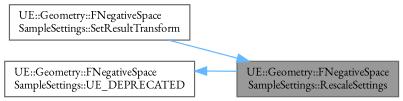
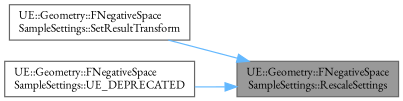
  digraph {
    rankdir=RL
    fontname="EB Garamond"
    node [color=grey40 fillcolor=white fontname="EB Garamond" fontsize=10 shape=box style=filled]
    edge [color=steelblue1 dir=back fontname="EB Garamond" fontsize=10 labelfontname=Helvetica labelfontsize=10 style=solid]
    n1 [color=gray40 fillcolor=grey60 fontcolor=black height=0.2 label="UE::Geometry::FNegativeSpace\lSampleSettings::RescaleSettings" width=0.4]
    n2 [height=0.2 label="UE::Geometry::FNegativeSpace\lSampleSettings::SetResultTransform" width=0.4]
    n3 [height=0.2 label="UE::Geometry::FNegativeSpace\lSampleSettings::UE_DEPRECATED" width=0.4]
    n1 -> n2
-   n3 -> n1
+   n1 -> n3
  }
